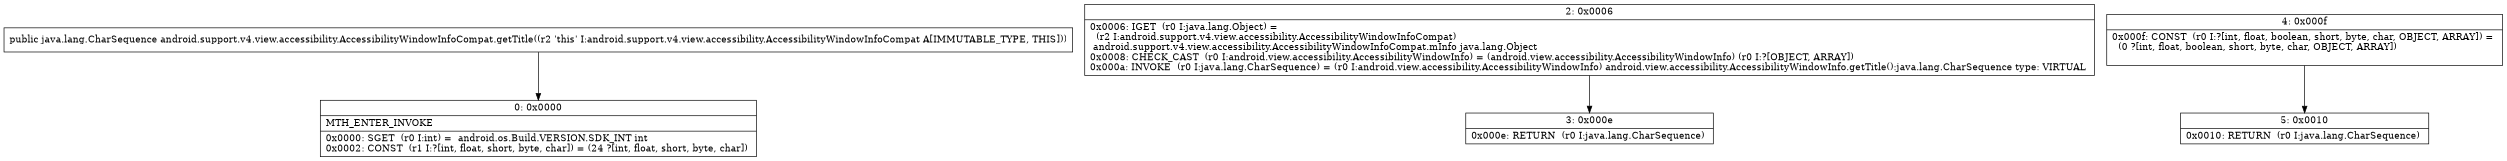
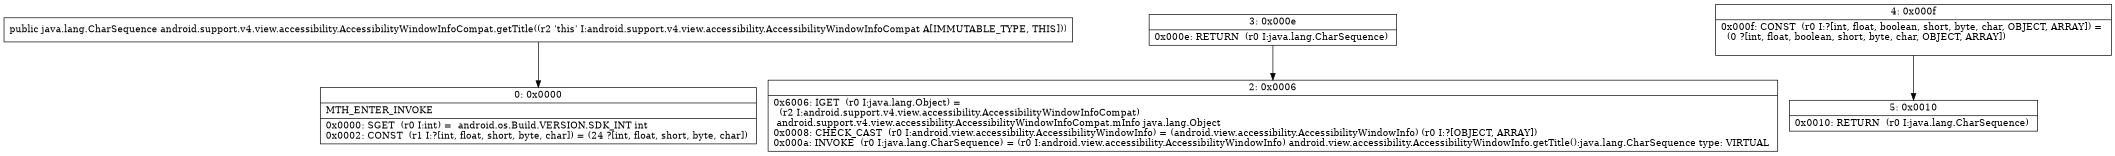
  digraph {
    node [shape=record]
    n1 [label="{0\:\ 0x0000|MTH_ENTER_INVOKE\l|0x0000: SGET  (r0 I:int) =  android.os.Build.VERSION.SDK_INT int \l0x0002: CONST  (r1 I:?[int, float, short, byte, char]) = (24 ?[int, float, short, byte, char]) \l}"]
-   n2 [label="{2\:\ 0x0006|0x0006: IGET  (r0 I:java.lang.Object) = \l  (r2 I:android.support.v4.view.accessibility.AccessibilityWindowInfoCompat)\l android.support.v4.view.accessibility.AccessibilityWindowInfoCompat.mInfo java.lang.Object \l0x0008: CHECK_CAST  (r0 I:android.view.accessibility.AccessibilityWindowInfo) = (android.view.accessibility.AccessibilityWindowInfo) (r0 I:?[OBJECT, ARRAY]) \l0x000a: INVOKE  (r0 I:java.lang.CharSequence) = (r0 I:android.view.accessibility.AccessibilityWindowInfo) android.view.accessibility.AccessibilityWindowInfo.getTitle():java.lang.CharSequence type: VIRTUAL \l}"]
+   n2 [label="{2\:\ 0x0006|0x6006: IGET  (r0 I:java.lang.Object) = \l  (r2 I:android.support.v4.view.accessibility.AccessibilityWindowInfoCompat)\l android.support.v4.view.accessibility.AccessibilityWindowInfoCompat.mInfo java.lang.Object \l0x0008: CHECK_CAST  (r0 I:android.view.accessibility.AccessibilityWindowInfo) = (android.view.accessibility.AccessibilityWindowInfo) (r0 I:?[OBJECT, ARRAY]) \l0x000a: INVOKE  (r0 I:java.lang.CharSequence) = (r0 I:android.view.accessibility.AccessibilityWindowInfo) android.view.accessibility.AccessibilityWindowInfo.getTitle():java.lang.CharSequence type: VIRTUAL \l}"]
    n3 [label="{3\:\ 0x000e|0x000e: RETURN  (r0 I:java.lang.CharSequence) \l}"]
    n4 [label="{4\:\ 0x000f|0x000f: CONST  (r0 I:?[int, float, boolean, short, byte, char, OBJECT, ARRAY]) = \l  (0 ?[int, float, boolean, short, byte, char, OBJECT, ARRAY])\l \l}"]
    n5 [label="{5\:\ 0x0010|0x0010: RETURN  (r0 I:java.lang.CharSequence) \l}"]
    n6 [label="{public java.lang.CharSequence android.support.v4.view.accessibility.AccessibilityWindowInfoCompat.getTitle((r2 'this' I:android.support.v4.view.accessibility.AccessibilityWindowInfoCompat A[IMMUTABLE_TYPE, THIS])) }"]
-   n2 -> n3
+   n3 -> n2
    n4 -> n5
    n6 -> n1
  }
